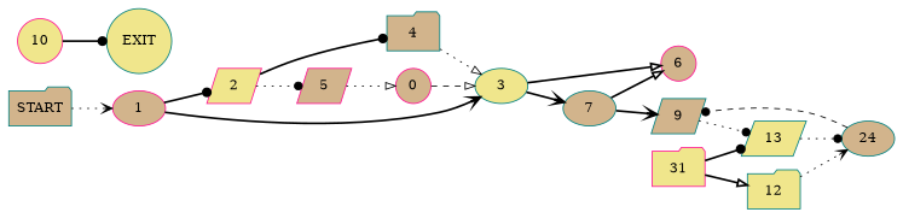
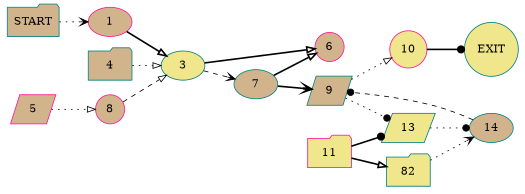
  digraph {
    rankdir=LR
    node [color=teal fillcolor=tan shape=folder style=filled]
    edge [arrowhead=dot style=bold]
    n1 [label=START]
    1 [color=deeppink shape=ellipse]
-   2 [color=deeppink fillcolor=khaki shape=parallelogram]
    3 [fillcolor=khaki shape=ellipse]
    n5 [fillcolor=khaki label=EXIT shape=circle]
    4
    5 [color=deeppink shape=parallelogram]
    6 [color=deeppink shape=circle]
    7 [shape=ellipse]
-   8 [color=deeppink shape=circle label=0]
+   8 [color=deeppink shape=circle]
    9 [shape=parallelogram]
    10 [color=deeppink fillcolor=khaki shape=circle]
    13 [fillcolor=khaki shape=parallelogram]
-   11 [color=deeppink fillcolor=khaki label=31]
-   12 [fillcolor=khaki]
-   14 [shape=ellipse label=24]
+   11 [color=deeppink fillcolor=khaki]
+   12 [fillcolor=khaki label=82]
+   14 [shape=ellipse]
    n1 -> 1 [arrowhead=vee style=dotted]
-   1 -> 2
-   1 -> 3 [arrowhead=vee]
-   2 -> 4
-   2 -> 5 [style=dotted]
+   1 -> 3 [arrowhead=onormal]
    3 -> 6 [arrowhead=onormal]
-   3 -> 7 [arrowhead=vee]
+   3 -> 7 [arrowhead=vee style=dashed]
    4 -> 3 [arrowhead=onormal style=dotted]
    5 -> 8 [arrowhead=onormal style=dotted]
    7 -> 6 [arrowhead=onormal]
    7 -> 9 [arrowhead=vee]
    8 -> 3 [arrowhead=onormal style=dashed]
+   9 -> 10 [arrowhead=onormal style=dotted]
    9 -> 13 [style=dotted]
    10 -> n5
    13 -> 14 [style=dotted]
    11 -> 13
    11 -> 12 [arrowhead=onormal]
    12 -> 14 [arrowhead=vee style=dotted]
    14 -> 9 [style=dashed]
  }
